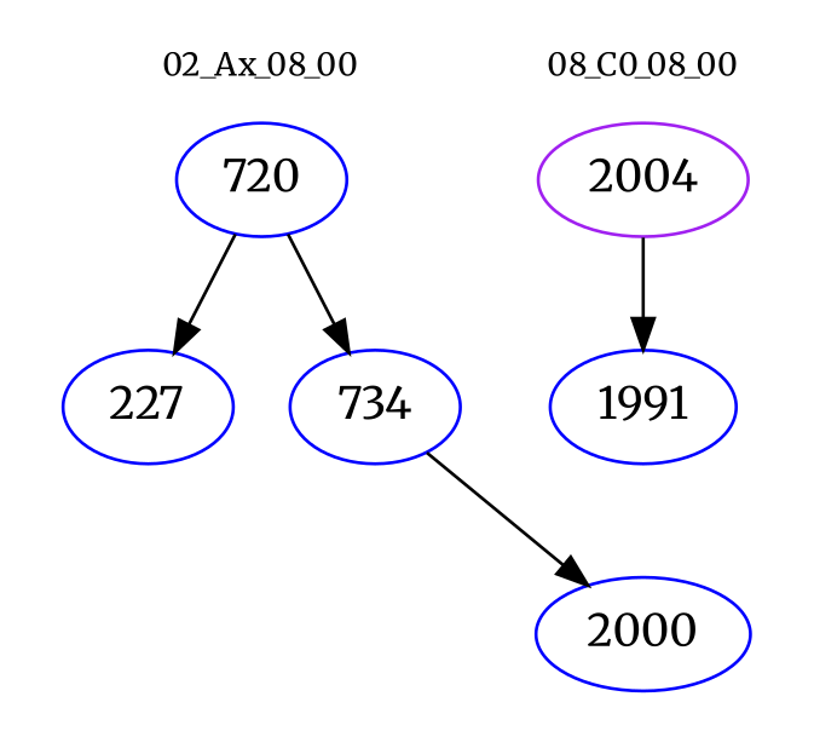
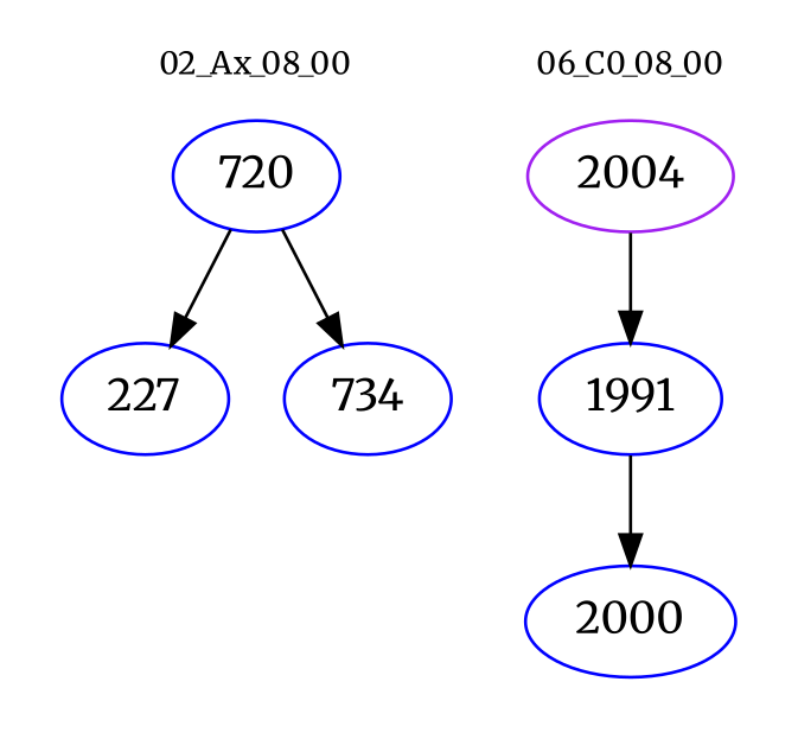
  digraph {
    fontname=Merriweather
    node [color=blue fontname=Merriweather]
    edge [color=black fontname=Merriweather]
    n1 [label=720]
    n2 [label=227]
    n3 [label=734]
    n4 [label=1991]
    n5 [label=2000]
    n6 [color=purple label=2004]
    subgraph cluster_1 {
      color=white
      fontsize=10
      label="02_Ax_08_00"
      n1
      n2
      n3
    }
    subgraph cluster_2 {
      color=white
      fontsize=10
-     label="08_C0_08_00"
+     label="06_C0_08_00"
      n4
      n5
      n6
    }
    n1 -> n2
    n1 -> n3
-   n3 -> n5
+   n4 -> n5
    n6 -> n4
  }
